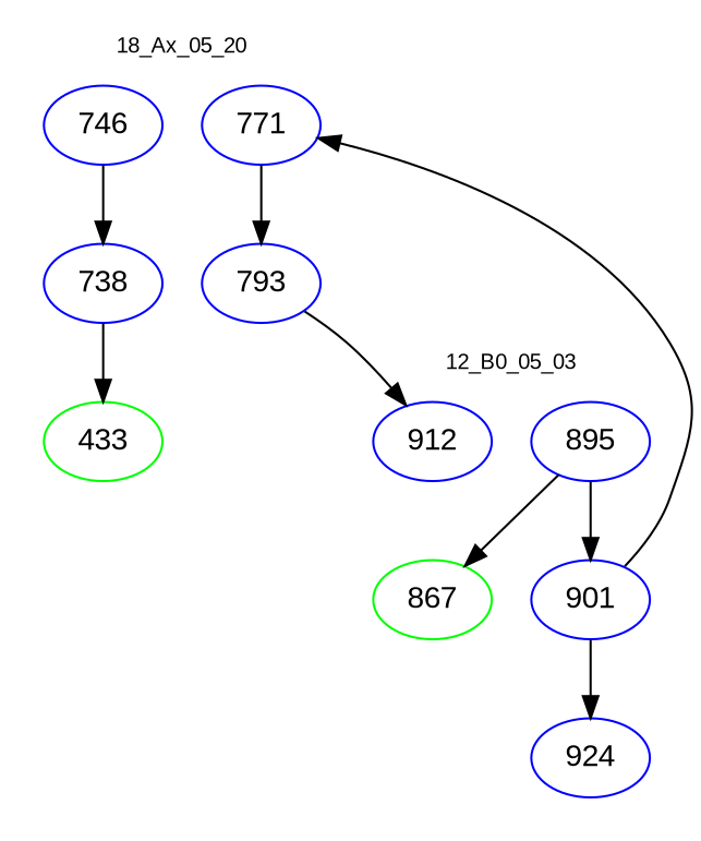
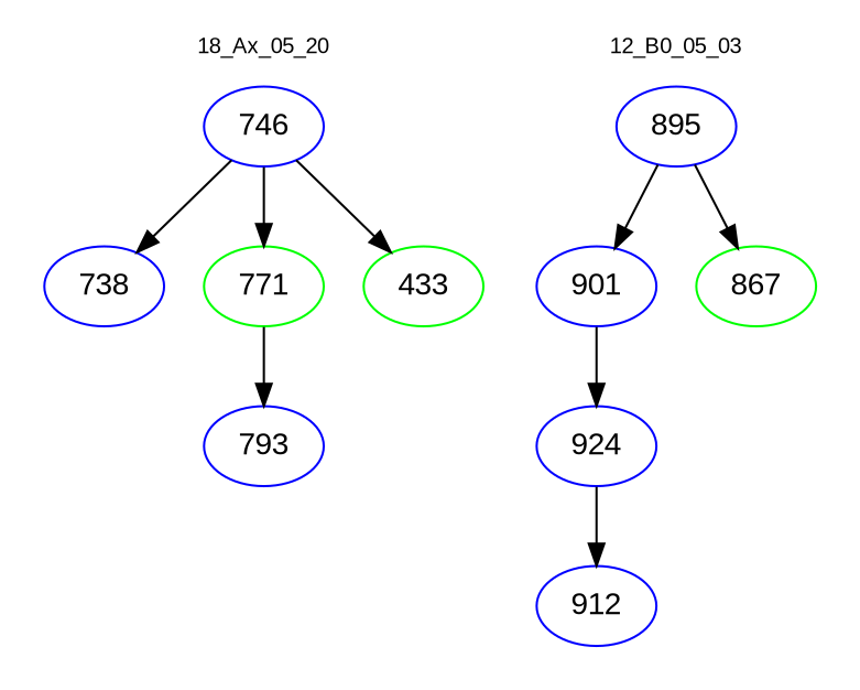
  digraph {
    fontname="Liberation Sans"
    node [color=blue fontname="Liberation Sans"]
    edge [color=black fontname="Liberation Sans"]
    n1 [label=746]
    n2 [label=738]
-   n3 [label=771]
+   n3 [color=green label=771]
    n4 [color=green label=433]
    n5 [label=793]
    n6 [label=901]
    n7 [label=895]
    n8 [label=924]
    n9 [color=green label=867]
    n10 [label=912]
    subgraph cluster_1 {
      color=white
      fontsize=10
      label="18_Ax_05_20"
      n1
      n2
      n3
      n4
      n5
    }
    subgraph cluster_2 {
      color=white
      fontsize=10
      label="12_B0_05_03"
      n6
      n7
      n8
      n9
      n10
    }
    n1 -> n2
-   n6 -> n3
-   n2 -> n4
+   n1 -> n3
+   n1 -> n4
    n3 -> n5
    n6 -> n8
    n7 -> n6
    n7 -> n9
-   n5 -> n10
+   n8 -> n10
  }
